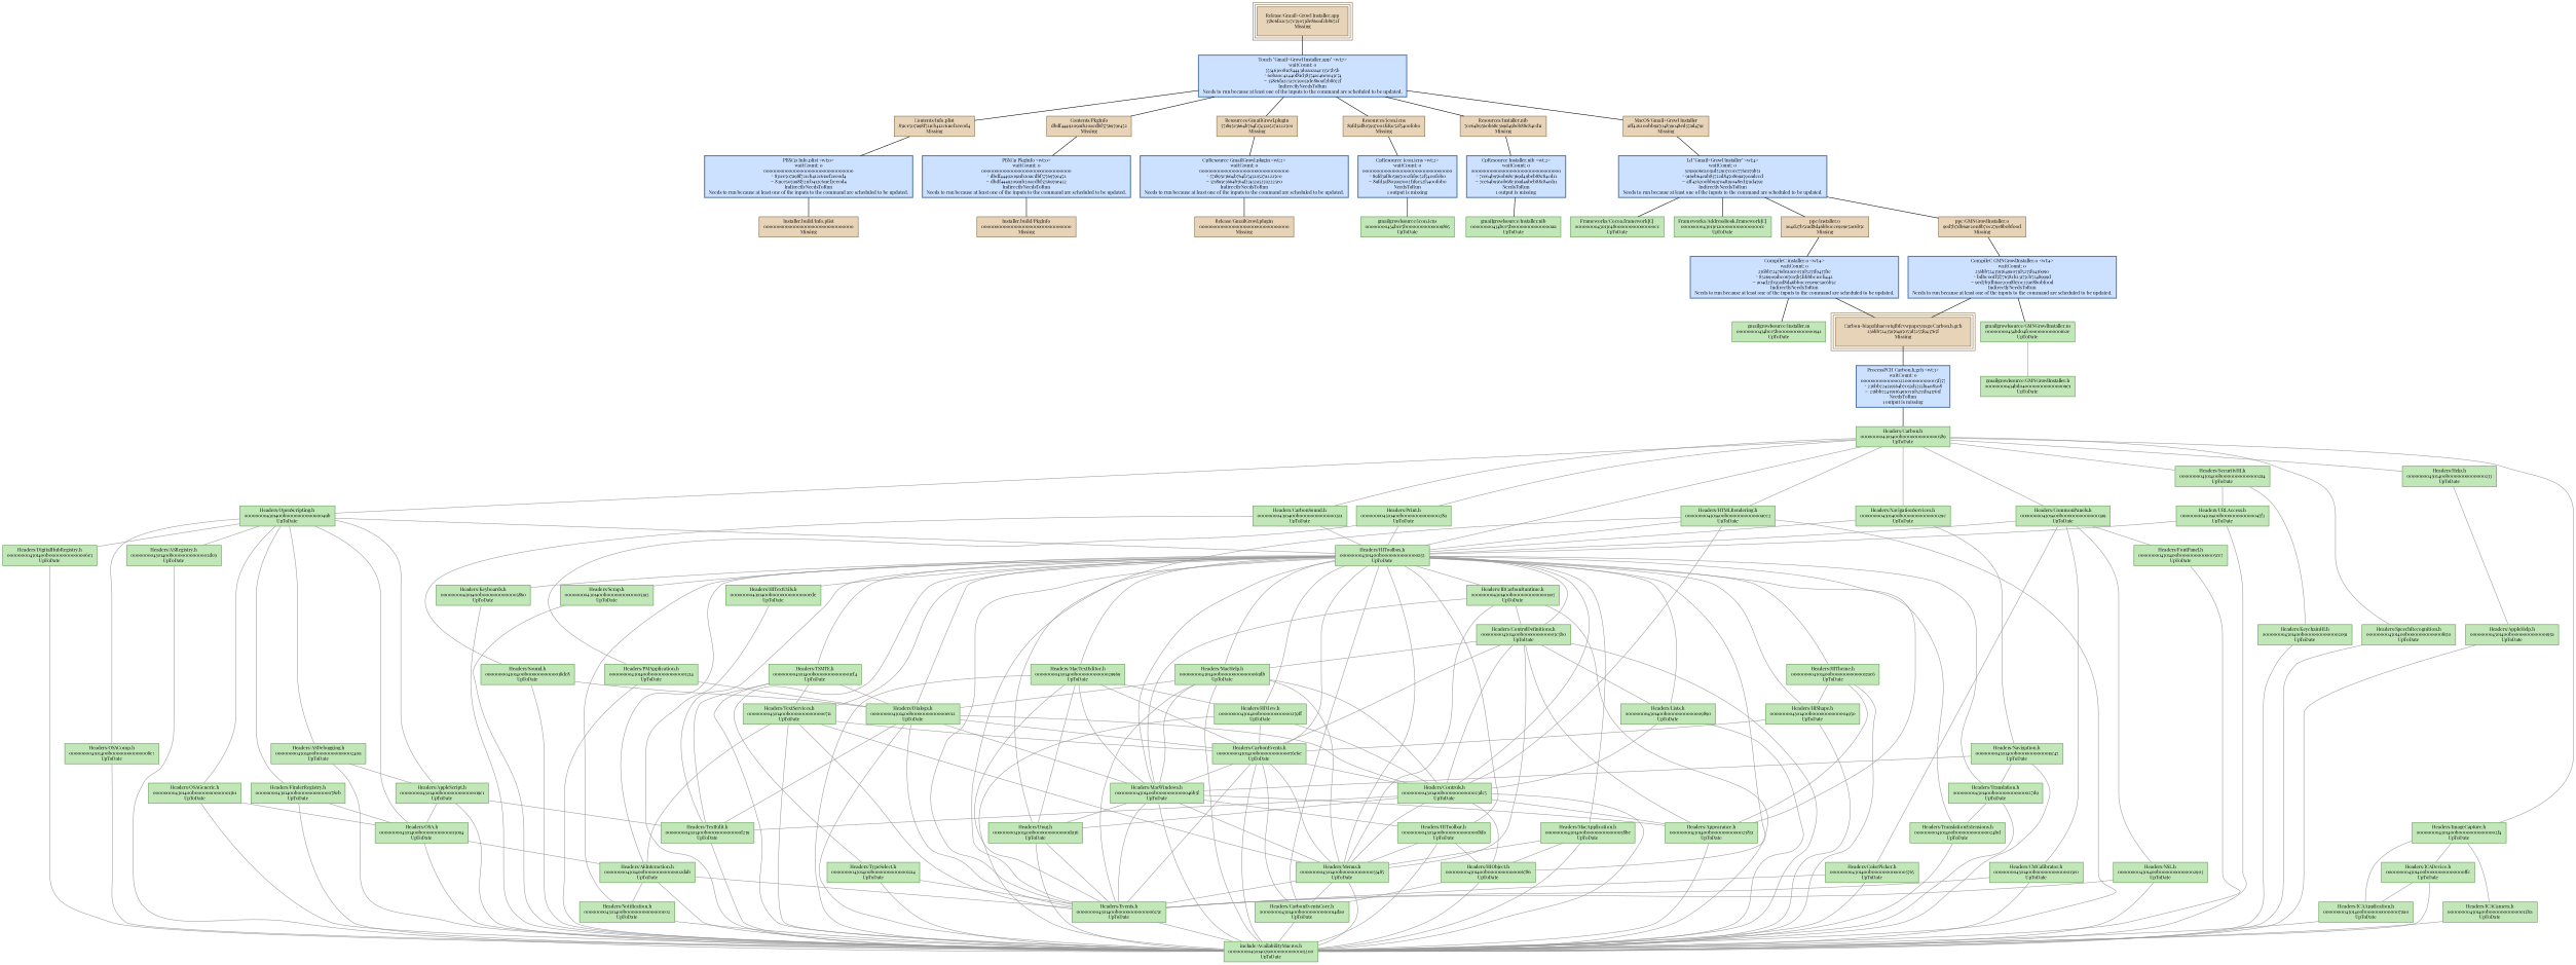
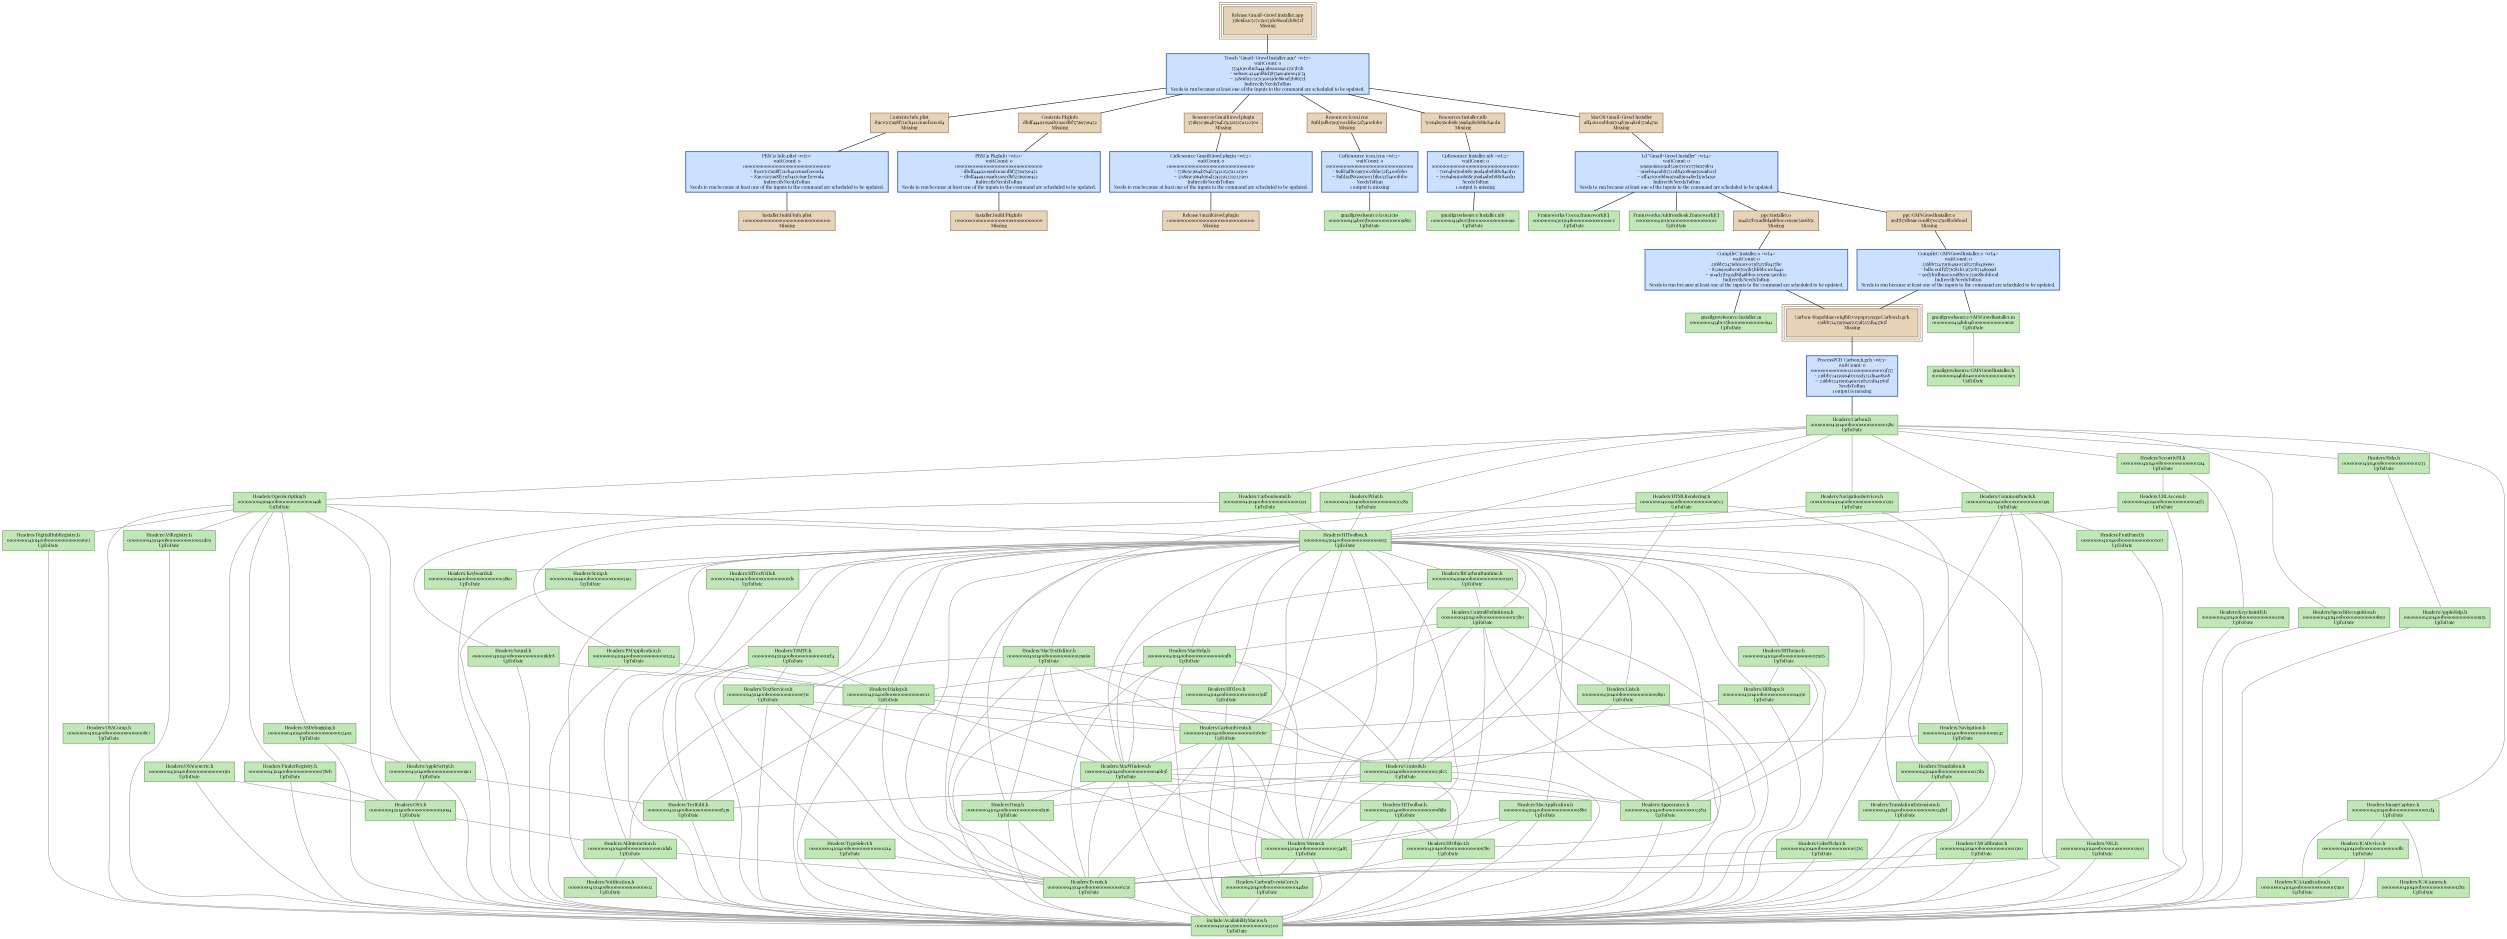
  digraph {
    concentrate=false
    fontname="Playfair Display"
    node [color="0.3 0.5 0.6" fillcolor="0.3 0.2 0.9" fontname="Playfair Display" fontsize=9 shape=box style=filled]
    edge [arrowhead=none arrowtail=normal color=gray60 fontname="Playfair Display" style=solid]
    n1 [color="0.1 0.5 0.5" fillcolor="0.1 0.2 0.9" label="Release/Gmail+Growl Installer.app\n358e6fa2c5c7c59053de860af2b8672f\nMissing" peripheries=3]
    n2 [color="0.6 0.5 0.7" fillcolor="0.6 0.2 1.0" label="Touch \"Gmail+Growl Installer.app\" <wt:7>\nwaitCount: 0\n553463e081c84443d0aa2a4c135c5b5b\n^ 60ba0c42440f81d38374ac46e1e43c74\n= 358e6fa2c5c7c59053de860af2b8672f\nIndirectlyNeedsToRun\nNeeds to run because at least one of the inputs to the command are scheduled to be updated." style="filled,bold"]
    n3 [color="0.1 0.5 0.5" fillcolor="0.1 0.2 0.9" label="Contents/Info.plist\n831ce507a98f721cb412c611ef2ee0d4\nMissing"]
    n4 [color="0.1 0.5 0.5" fillcolor="0.1 0.2 0.9" label="Contents/PkgInfo\ndbdf4449209a1b20acdbf5756979e452\nMissing"]
    n5 [color="0.1 0.5 0.5" fillcolor="0.1 0.2 0.9" label="Resources/GmailGrowl.plugin\n571895e3664b764f27432a527a2225e0\nMissing"]
    n6 [color="0.1 0.5 0.5" fillcolor="0.1 0.2 0.9" label="Resources/icon.icns\n89fd3af805997002f1f9c52f5400f0b0\nMissing"]
    n7 [color="0.1 0.5 0.5" fillcolor="0.1 0.2 0.9" label="Resources/Installer.nib\n7ce64b9560b68c369d49beb88c84cd11\nMissing"]
    n8 [color="0.1 0.5 0.5" fillcolor="0.1 0.2 0.9" label="MacOS/Gmail+Growl Installer\naff426200bb9a704839048ed37ad479c\nMissing"]
    n9 [color="0.6 0.5 0.7" fillcolor="0.6 0.2 1.0" label="PBXCp Info.plist <wt:0>\nwaitCount: 0\n00000000000000000000000000000000\n^ 831ce507a98f721cb412c611ef2ee0d4\n= 831ce507a98f721cb412c611ef2ee0d4\nIndirectlyNeedsToRun\nNeeds to run because at least one of the inputs to the command are scheduled to be updated." style="filled,bold"]
    n10 [color="0.1 0.5 0.5" fillcolor="0.1 0.2 0.9" label="Installer.build/Info.plist\n00000000000000000000000000000000\nMissing"]
    n11 [color="0.6 0.5 0.7" fillcolor="0.6 0.2 1.0" label="PBXCp PkgInfo <wt:0>\nwaitCount: 0\n00000000000000000000000000000000\n^ dbdf4449209a1b20acdbf5756979e452\n= dbdf4449209a1b20acdbf5756979e452\nIndirectlyNeedsToRun\nNeeds to run because at least one of the inputs to the command are scheduled to be updated." style="filled,bold"]
    n12 [color="0.1 0.5 0.5" fillcolor="0.1 0.2 0.9" label="Installer.build/PkgInfo\n00000000000000000000000000000000\nMissing"]
    n13 [color="0.6 0.5 0.7" fillcolor="0.6 0.2 1.0" label="CpResource GmailGrowl.plugin <wt:2>\nwaitCount: 0\n00000000000000000000000000000000\n^ 571895e3664b764f27432a527a2225e0\n= 571895e3664b764f27432a527a2225e0\nIndirectlyNeedsToRun\nNeeds to run because at least one of the inputs to the command are scheduled to be updated." style="filled,bold"]
    n14 [color="0.1 0.5 0.5" fillcolor="0.1 0.2 0.9" label="Release/GmailGrowl.plugin\n00000000000000000000000000000000\nMissing"]
    n15 [color="0.6 0.5 0.7" fillcolor="0.6 0.2 1.0" label="CpResource icon.icns <wt:2>\nwaitCount: 0\n00000000000000000000000000000000\n^ 89fd3af805997002f1f9c52f5400f0b0\n= 89fd3af805997002f1f9c52f5400f0b0\nNeedsToRun\n1 output is missing" style="filled,bold"]
    n16 [label="gmailgrowlsource/icon.icns\n00000000434bce5b0000000000009865\nUpToDate"]
    n17 [color="0.6 0.5 0.7" fillcolor="0.6 0.2 1.0" label="CpResource Installer.nib <wt:2>\nwaitCount: 0\n00000000000000000000000000000000\n^ 7ce64b9560b68c369d49beb88c84cd11\n= 7ce64b9560b68c369d49beb88c84cd11\nNeedsToRun\n1 output is missing" style="filled,bold"]
    n18 [label="gmailgrowlsource/Installer.nib\n00000000434bce5b00000000000000aa\nUpToDate"]
    n19 [color="0.1 0.5 0.5" fillcolor="0.1 0.2 0.9" label="ppc/installer.o\na04d27b5cad8d46bb0cce9e9e5ac6b5c\nMissing"]
    n20 [color="0.6 0.5 0.7" fillcolor="0.6 0.2 1.0" label="CompileC installer.o <wt:4>\nwaitCount: 0\n236bb72476deaace053d5255f9437f1e\n^ 83269091bc067ea5b5f1bbbc1cef1442\n= a04d27b5cad8d46bb0cce9e9e5ac6b5c\nIndirectlyNeedsToRun\nNeeds to run because at least one of the inputs to the command are scheduled to be updated." style="filled,bold"]
    n21 [color="0.1 0.5 0.5" fillcolor="0.1 0.2 0.9" label="Carbon-biapzhhaevotqfbfcvwpapcynxgs/Carbon.h.gch\n236bb72435956495053d5255f943765f\nMissing" peripheries=3]
    n22 [label="gmailgrowlsource/installer.m\n00000000434bce5b0000000000000941\nUpToDate"]
    n23 [label="Headers/Carbon.h\n000000004301400b0000000000000589\nUpToDate"]
    n24 [label="Headers/HIToolbox.h\n000000004301400b0000000000000a35\nUpToDate"]
    n25 [label="Headers/CarbonSound.h\n000000004301400b00000000000002a1\nUpToDate"]
    n26 [label="Headers/OpenScripting.h\n000000004301400b000000000000049b\nUpToDate"]
    n27 [label="Headers/Print.h\n000000004301400b000000000000028a\nUpToDate"]
    n28 [label="Headers/NavigationServices.h\n000000004301400b000000000000029c\nUpToDate"]
    n29 [label="Headers/CommonPanels.h\n000000004301400b00000000000003a9\nUpToDate"]
    n30 [label="Headers/HTMLRendering.h\n000000004301400b000000000000aec2\nUpToDate"]
    n31 [label="Headers/SpeechRecognition.h\n000000004301400b0000000000008150\nUpToDate"]
    n32 [label="Headers/SecurityHI.h\n000000004301400b00000000000002a4\nUpToDate"]
    n33 [label="Headers/Help.h\n000000004301400b0000000000000233\nUpToDate"]
    n34 [label="Headers/ImageCapture.h\n000000004301400b00000000000002f4\nUpToDate"]
    n35 [label="Headers/HIObject.h\n000000004301400b0000000000006786\nUpToDate"]
    n36 [label="Headers/HIToolbar.h\n000000004301400b000000000000f6f9\nUpToDate"]
    n37 [label="Headers/HIView.h\n000000004301400b00000000000259ff\nUpToDate"]
    n38 [label="Headers/HITextUtils.h\n000000004301400b0000000000000ede\nUpToDate"]
    n39 [label="Headers/HIShape.h\n000000004301400b0000000000004950\nUpToDate"]
    n40 [label="Headers/Events.h\n000000004301400b000000000000625e\nUpToDate"]
    n41 [label="Headers/Notification.h\n000000004301400b0000000000000e02\nUpToDate"]
    n42 [label="Headers/Drag.h\n000000004301400b000000000000da36\nUpToDate"]
    n43 [label="Headers/Controls.h\n000000004301400b0000000000023dc5\nUpToDate"]
    n44 [label="Headers/Appearance.h\n000000004301400b0000000000025831\nUpToDate"]
    n45 [label="Headers/HITheme.h\n000000004301400b0000000000017ac6\nUpToDate"]
    n46 [label="Headers/MacWindows.h\n000000004301400b0000000000046b3f\nUpToDate"]
    n47 [label="Headers/TextEdit.h\n000000004301400b000000000000f239\nUpToDate"]
    n48 [label="Headers/Menus.h\n000000004301400b0000000000033485\nUpToDate"]
    n49 [label="Headers/Dialogs.h\n000000004301400b000000000000ee12\nUpToDate"]
    n50 [label="Headers/Lists.h\n000000004301400b0000000000009890\nUpToDate"]
    n51 [label="Headers/CarbonEventsCore.h\n000000004301400b0000000000014da0\nUpToDate"]
    n52 [label="Headers/CarbonEvents.h\n000000004301400b0000000000076c6e\nUpToDate"]
    n53 [label="Headers/TextServices.h\n000000004301400b000000000000e711\nUpToDate"]
    n54 [label="Headers/Scrap.h\n000000004301400b00000000000051a2\nUpToDate"]
    n55 [label="Headers/MacTextEditor.h\n000000004301400b0000000000029969\nUpToDate"]
    n56 [label="Headers/MacHelp.h\n000000004301400b00000000000063db\nUpToDate"]
    n57 [label="Headers/ControlDefinitions.h\n000000004301400b000000000003c3b0\nUpToDate"]
    n58 [label="Headers/TSMTE.h\n000000004301400b0000000000001cf4\nUpToDate"]
    n59 [label="Headers/TranslationExtensions.h\n000000004301400b00000000000024bd\nUpToDate"]
    n60 [label="Headers/Translation.h\n000000004301400b00000000000027d9\nUpToDate"]
    n61 [label="Headers/AEInteraction.h\n000000004301400b0000000000002dab\nUpToDate"]
    n62 [label="Headers/TypeSelect.h\n000000004301400b0000000000001214\nUpToDate"]
    n63 [label="Headers/MacApplication.h\n000000004301400b00000000000058be\nUpToDate"]
    n64 [label="Headers/Keyboards.h\n000000004301400b0000000000003860\nUpToDate"]
    n65 [label="Headers/IBCarbonRuntime.h\n000000004301400b0000000000001107\nUpToDate"]
    n66 [label="Headers/Sound.h\n000000004301400b0000000000018dc8\nUpToDate"]
    n67 [label="Headers/OSA.h\n000000004301400b0000000000013094\nUpToDate"]
    n68 [label="Headers/OSAComp.h\n000000004301400b00000000000008c3\nUpToDate"]
    n69 [label="Headers/OSAGeneric.h\n000000004301400b0000000000001361\nUpToDate"]
    n70 [label="Headers/AppleScript.h\n000000004301400b00000000000019c1\nUpToDate"]
    n71 [label="Headers/ASDebugging.h\n000000004301400b000000000000240a\nUpToDate"]
    n72 [label="Headers/ASRegistry.h\n000000004301400b0000000000002de9\nUpToDate"]
    n73 [label="Headers/FinderRegistry.h\n000000004301400b00000000000078eb\nUpToDate"]
    n74 [label="Headers/DigitalHubRegistry.h\n000000004301400b00000000000006e3\nUpToDate"]
    n75 [label="Headers/PMApplication.h\n000000004301400b0000000000005214\nUpToDate"]
    n76 [label="Headers/Navigation.h\n000000004301400b0000000000011c47\nUpToDate"]
    n77 [label="Headers/ColorPicker.h\n000000004301400b0000000000003765\nUpToDate"]
    n78 [label="Headers/CMCalibrator.h\n000000004301400b00000000000013e0\nUpToDate"]
    n79 [label="Headers/NSL.h\n000000004301400b0000000000002903\nUpToDate"]
    n80 [label="Headers/FontPanel.h\n000000004301400b0000000000005ce5\nUpToDate"]
    n81 [label="include/AvailabilityMacros.h\n00000000430140290000000000003200\nUpToDate"]
    n82 [label="Headers/KeychainHI.h\n000000004301400b0000000000002091\nUpToDate"]
    n83 [label="Headers/URLAccess.h\n000000004301400b00000000000047f3\nUpToDate"]
    n84 [label="Headers/AppleHelp.h\n000000004301400b000000000000195a\nUpToDate"]
    n85 [label="Headers/ICAApplication.h\n000000004301400b0000000000007aa0\nUpToDate"]
    n86 [label="Headers/ICADevice.h\n000000004301400b0000000000000ffc\nUpToDate"]
    n87 [label="Headers/ICACamera.h\n000000004301400b00000000000012ba\nUpToDate"]
    n88 [color="0.6 0.5 0.7" fillcolor="0.6 0.2 1.0" label="ProcessPCH Carbon.h.gch <wt:3>\nwaitCount: 0\n0000000000000022000000000003f357\n^ 236bb724359564b7053d5255f9408508\n= 236bb72435956495053d5255f943765f\nNeedsToRun\n1 output is missing" style="filled,bold"]
    n89 [color="0.1 0.5 0.5" fillcolor="0.1 0.2 0.9" label="ppc/GMNGrowlInstaller.o\n9ed7b7db6ae20118b70c279e8b0bf00d\nMissing"]
    n90 [color="0.6 0.5 0.7" fillcolor="0.6 0.2 1.0" label="CompileC GMNGrowlInstaller.o <wt:4>\nwaitCount: 0\n236bb7243595649a053d5255f9436990\n^ bdbc00ff5f776582b23175cb7248999d\n= 9ed7b7db6ae20118b70c279e8b0bf00d\nIndirectlyNeedsToRun\nNeeds to run because at least one of the inputs to the command are scheduled to be updated." style="filled,bold"]
    n91 [label="gmailgrowlsource/GMNGrowlInstaller.m\n00000000434bd04f000000000000162e\nUpToDate"]
    n92 [label="gmailgrowlsource/GMNGrowlInstaller.h\n00000000434bd04000000000000009e1\nUpToDate"]
    n93 [color="0.6 0.5 0.7" fillcolor="0.6 0.2 1.0" label="Ld \"Gmail+Growl Installer\" <wt:4>\nwaitCount: 0\n3e9a906ea03ad52907c0ce776ea79b51\n^ 916eb64eab83722d8450869a590adccd\n= aff426200bb9a704839048ed37ad479c\nIndirectlyNeedsToRun\nNeeds to run because at least one of the inputs to the command are scheduled to be updated." style="filled,bold"]
    n94 [label="Frameworks/Cocoa.framework[C]\n0000000043013e4800000000000000cc\nUpToDate"]
    n95 [label="Frameworks/AddressBook.framework[C]\n0000000043013e1200000000000000cc\nUpToDate"]
    n1 -> n2 [color=black]
    n2 -> n3 [color=black]
    n2 -> n4 [color=black]
    n2 -> n5 [color=black]
    n2 -> n6 [color=black]
    n2 -> n7 [color=black]
    n2 -> n8 [color=black]
    n3 -> n9 [color=black]
    n4 -> n11 [color=black]
    n5 -> n13 [color=black]
    n6 -> n15 [color=black]
    n7 -> n17 [color=black]
    n8 -> n93 [color=black]
    n9 -> n10 [color=black]
    n11 -> n12 [color=black]
    n13 -> n14 [color=black]
    n15 -> n16 [color=black]
    n17 -> n18 [color=black]
    n19 -> n20 [color=black]
    n20 -> n21 [color=black]
    n20 -> n22 [color=black]
    n21 -> n88 [color=black]
    n23 -> n24
    n23 -> n25
    n23 -> n26
    n23 -> n27
    n23 -> n28
    n23 -> n29
    n23 -> n30
    n23 -> n31
    n23 -> n32
    n23 -> n33
    n23 -> n34
    n24 -> n35
    n24 -> n36
    n24 -> n37
    n24 -> n38
    n24 -> n39
    n24 -> n40
    n24 -> n41
    n24 -> n42
    n24 -> n43
    n24 -> n44
    n24 -> n45
    n24 -> n46
    n24 -> n47
    n24 -> n48
    n24 -> n49
    n24 -> n50
    n24 -> n51
    n24 -> n52
    n24 -> n53
    n24 -> n54
    n24 -> n55
    n24 -> n56
    n24 -> n57
    n24 -> n58
    n24 -> n59
    n24 -> n60
    n24 -> n61
    n24 -> n62
    n24 -> n63
    n24 -> n64
    n24 -> n65
    n25 -> n24
    n25 -> n66
    n26 -> n24
    n26 -> n67
    n26 -> n68
    n26 -> n69
    n26 -> n70
    n26 -> n71
    n26 -> n72
    n26 -> n73
    n26 -> n74
    n27 -> n24
    n27 -> n75
    n28 -> n24
    n28 -> n76
    n29 -> n24
    n29 -> n77
    n29 -> n78
    n29 -> n79
    n29 -> n80
    n30 -> n24
    n30 -> n40
    n30 -> n43
    n30 -> n81
    n31 -> n81
    n32 -> n82
    n32 -> n83
    n33 -> n84
    n34 -> n85
    n34 -> n86
    n34 -> n87
    n35 -> n51
    n35 -> n81
    n36 -> n35
    n36 -> n48
    n36 -> n81
-   n37 -> n43
    n37 -> n52
    n37 -> n81
    n38 -> n81
    n39 -> n52
    n39 -> n81
    n40 -> n81
    n41 -> n81
    n42 -> n40
    n42 -> n81
    n43 -> n35
    n43 -> n42
    n43 -> n44
    n43 -> n47
    n43 -> n48
    n43 -> n81
    n44 -> n81
    n45 -> n39
    n45 -> n44
    n45 -> n81
    n46 -> n36
    n46 -> n40
    n46 -> n42
    n46 -> n44
    n46 -> n48
    n46 -> n81
    n47 -> n81
    n48 -> n40
    n48 -> n51
    n48 -> n81
    n49 -> n40
    n49 -> n43
    n49 -> n46
    n49 -> n47
    n49 -> n52
    n49 -> n81
    n50 -> n43
    n50 -> n81
    n51 -> n81
    n52 -> n40
    n52 -> n43
    n52 -> n46
    n52 -> n48
    n52 -> n51
    n52 -> n81
    n53 -> n40
    n53 -> n48
    n53 -> n52
    n53 -> n61
    n53 -> n81
    n54 -> n81
    n55 -> n37
    n55 -> n40
    n55 -> n42
    n55 -> n46
    n55 -> n52
    n55 -> n81
    n56 -> n40
    n56 -> n43
    n56 -> n46
    n56 -> n48
    n56 -> n49
    n56 -> n81
    n57 -> n43
    n57 -> n44
    n57 -> n48
    n57 -> n50
    n57 -> n52
    n57 -> n56
    n57 -> n81
    n58 -> n47
    n58 -> n49
    n58 -> n53
    n58 -> n81
    n59 -> n81
    n60 -> n59
    n60 -> n81
    n61 -> n40
    n61 -> n41
    n61 -> n81
    n62 -> n40
    n62 -> n81
    n63 -> n35
    n63 -> n48
    n63 -> n81
    n64 -> n81
    n65 -> n46
    n65 -> n48
    n65 -> n57
    n65 -> n81
    n66 -> n49
    n66 -> n81
    n67 -> n61
    n67 -> n81
    n68 -> n81
    n69 -> n67
    n69 -> n81
    n70 -> n47
    n70 -> n67
    n70 -> n81
    n71 -> n70
    n71 -> n81
    n72 -> n81
    n73 -> n67
    n73 -> n81
    n74 -> n81
    n75 -> n49
    n75 -> n81
    n76 -> n46
    n76 -> n60
    n76 -> n81
    n77 -> n40
    n77 -> n81
    n78 -> n40
    n78 -> n81
    n79 -> n40
    n79 -> n81
    n80 -> n81
    n82 -> n81
    n83 -> n24
    n83 -> n81
    n84 -> n81
    n85 -> n81
    n86 -> n81
    n86 -> n85
    n87 -> n81
    n88 -> n23 [color=black]
    n89 -> n90 [color=black]
    n90 -> n21 [color=black]
    n90 -> n91 [color=black]
    n91 -> n92
    n93 -> n19 [color=black]
    n93 -> n89 [color=black]
    n93 -> n94 [color=black]
    n93 -> n95 [color=black]
  }
